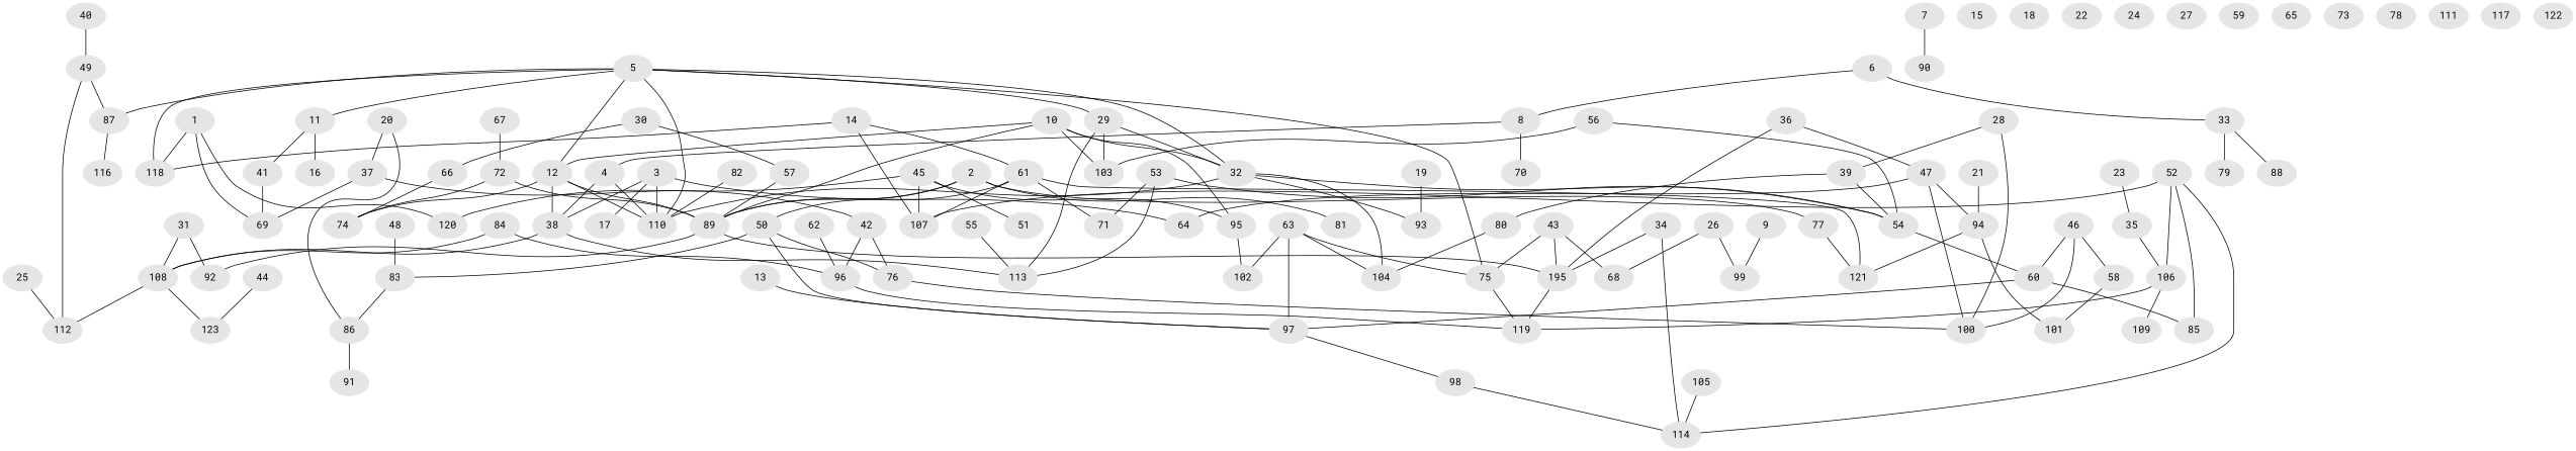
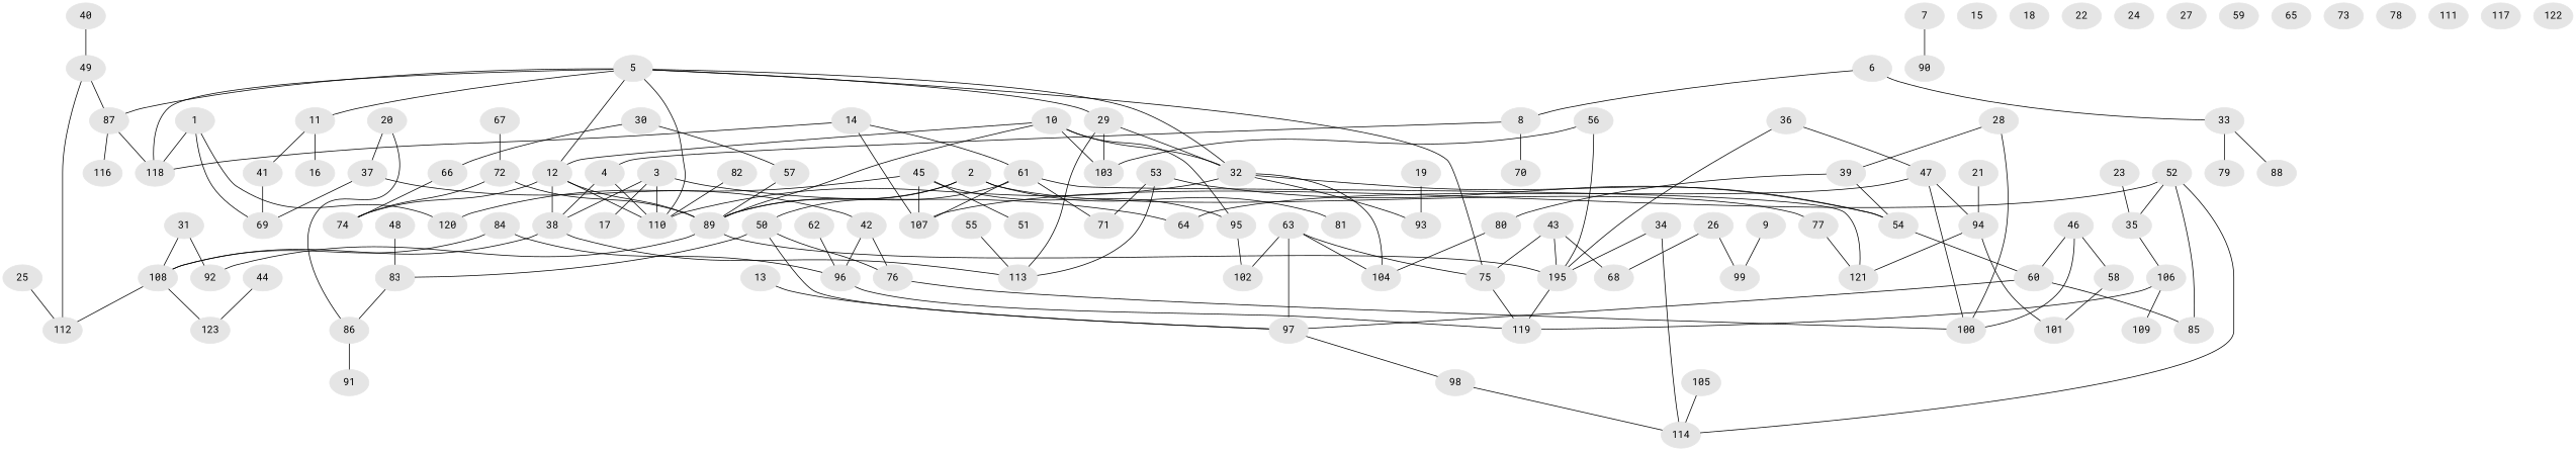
  graph {
    fontname="Roboto Mono"
    node [color=gray90 fontname="Roboto Mono" style=filled]
    edge [fontname="Roboto Mono"]
    1
    69
    118
    120
    2
    50
    77
    81
    89
    97
    76
    83
    121
    92
    n15 [label=195]
    3
    17
    38
    64
    110
    113
    108
    4
    5
    11
    12
    29
    32
    75
    87
    16
    41
    74
    103
    93
    54
    104
    119
    116
    6
    8
    33
    70
    79
    88
    7
    90
    9
    99
    10
    95
    102
    13
    98
    14
    61
    107
    71
    15
    18
    19
    20
    37
    86
    42
    91
    21
    94
    101
    22
    23
    35
    106
    24
    25
    112
    26
    68
    27
    28
    39
    100
    80
    30
    57
    66
    31
    60
    34
    114
    109
    36
    47
    96
    123
    40
    49
    43
    44
    45
    51
    46
    58
    85
    48
    52
    53
    55
    56
    59
    62
    63
    65
    67
    72
    73
    78
    82
    84
    105
    111
    117
    122
    1 -- 69
    1 -- 118
    1 -- 120
    2 -- 50
    2 -- 77
    2 -- 81
    2 -- 89
    50 -- 97
    50 -- 76
    50 -- 83
    77 -- 121
    89 -- 92
    89 -- n15
    97 -- 98
    76 -- 100
    83 -- 86
    n15 -- 119
    3 -- 17
    3 -- 38
    3 -- 64
    3 -- 110
    38 -- 113
    38 -- 108
    108 -- 112
    108 -- 123
    4 -- 38
    4 -- 110
    5 -- 118
    5 -- 110
    5 -- 11
    5 -- 12
    5 -- 29
    5 -- 32
    5 -- 75
    5 -- 87
    11 -- 16
    11 -- 41
    12 -- 89
    12 -- 38
    12 -- 110
    12 -- 74
    29 -- 113
    29 -- 32
    29 -- 103
    32 -- 110
    32 -- 93
    32 -- 54
    32 -- 104
    75 -- 119
+   87 -- 118
    87 -- 116
    41 -- 69
    54 -- 60
    6 -- 8
    6 -- 33
    8 -- 4
    8 -- 70
    33 -- 79
    33 -- 88
    7 -- 90
    9 -- 99
    10 -- 89
    10 -- 12
    10 -- 32
    10 -- 103
    10 -- 95
    95 -- 102
    13 -- 97
    98 -- 114
    14 -- 118
    14 -- 61
    14 -- 107
    61 -- 89
    61 -- 121
    61 -- 107
    61 -- 71
    19 -- 93
    20 -- 37
    20 -- 86
    37 -- 69
    37 -- 42
    86 -- 91
    42 -- 76
    42 -- 96
    21 -- 94
    94 -- 121
    94 -- 101
    23 -- 35
    35 -- 106
    106 -- 119
    106 -- 109
    25 -- 112
    26 -- 99
    26 -- 68
    28 -- 39
    28 -- 100
    39 -- 54
    39 -- 80
    80 -- 104
    30 -- 57
    30 -- 66
    57 -- 89
    66 -- 74
    31 -- 92
    31 -- 108
    60 -- 97
    60 -- 85
    34 -- n15
    34 -- 114
    36 -- n15
    36 -- 47
    47 -- 64
    47 -- 94
    47 -- 100
    96 -- 119
    40 -- 49
    49 -- 87
    49 -- 112
    43 -- n15
    43 -- 75
    43 -- 68
    44 -- 123
    45 -- 120
    45 -- 95
    45 -- 107
    45 -- 51
    46 -- 100
    46 -- 60
    46 -- 58
    58 -- 101
    48 -- 83
    52 -- 107
-   52 -- 106
+   52 -- 35
    52 -- 114
    52 -- 85
    53 -- 113
    53 -- 54
    53 -- 71
    55 -- 113
-   56 -- 54
+   56 -- n15
    56 -- 103
    62 -- 96
    63 -- 97
    63 -- 75
    63 -- 104
    63 -- 102
    67 -- 72
    72 -- 89
    72 -- 74
    82 -- 110
    84 -- 108
    84 -- 96
    105 -- 114
  }
